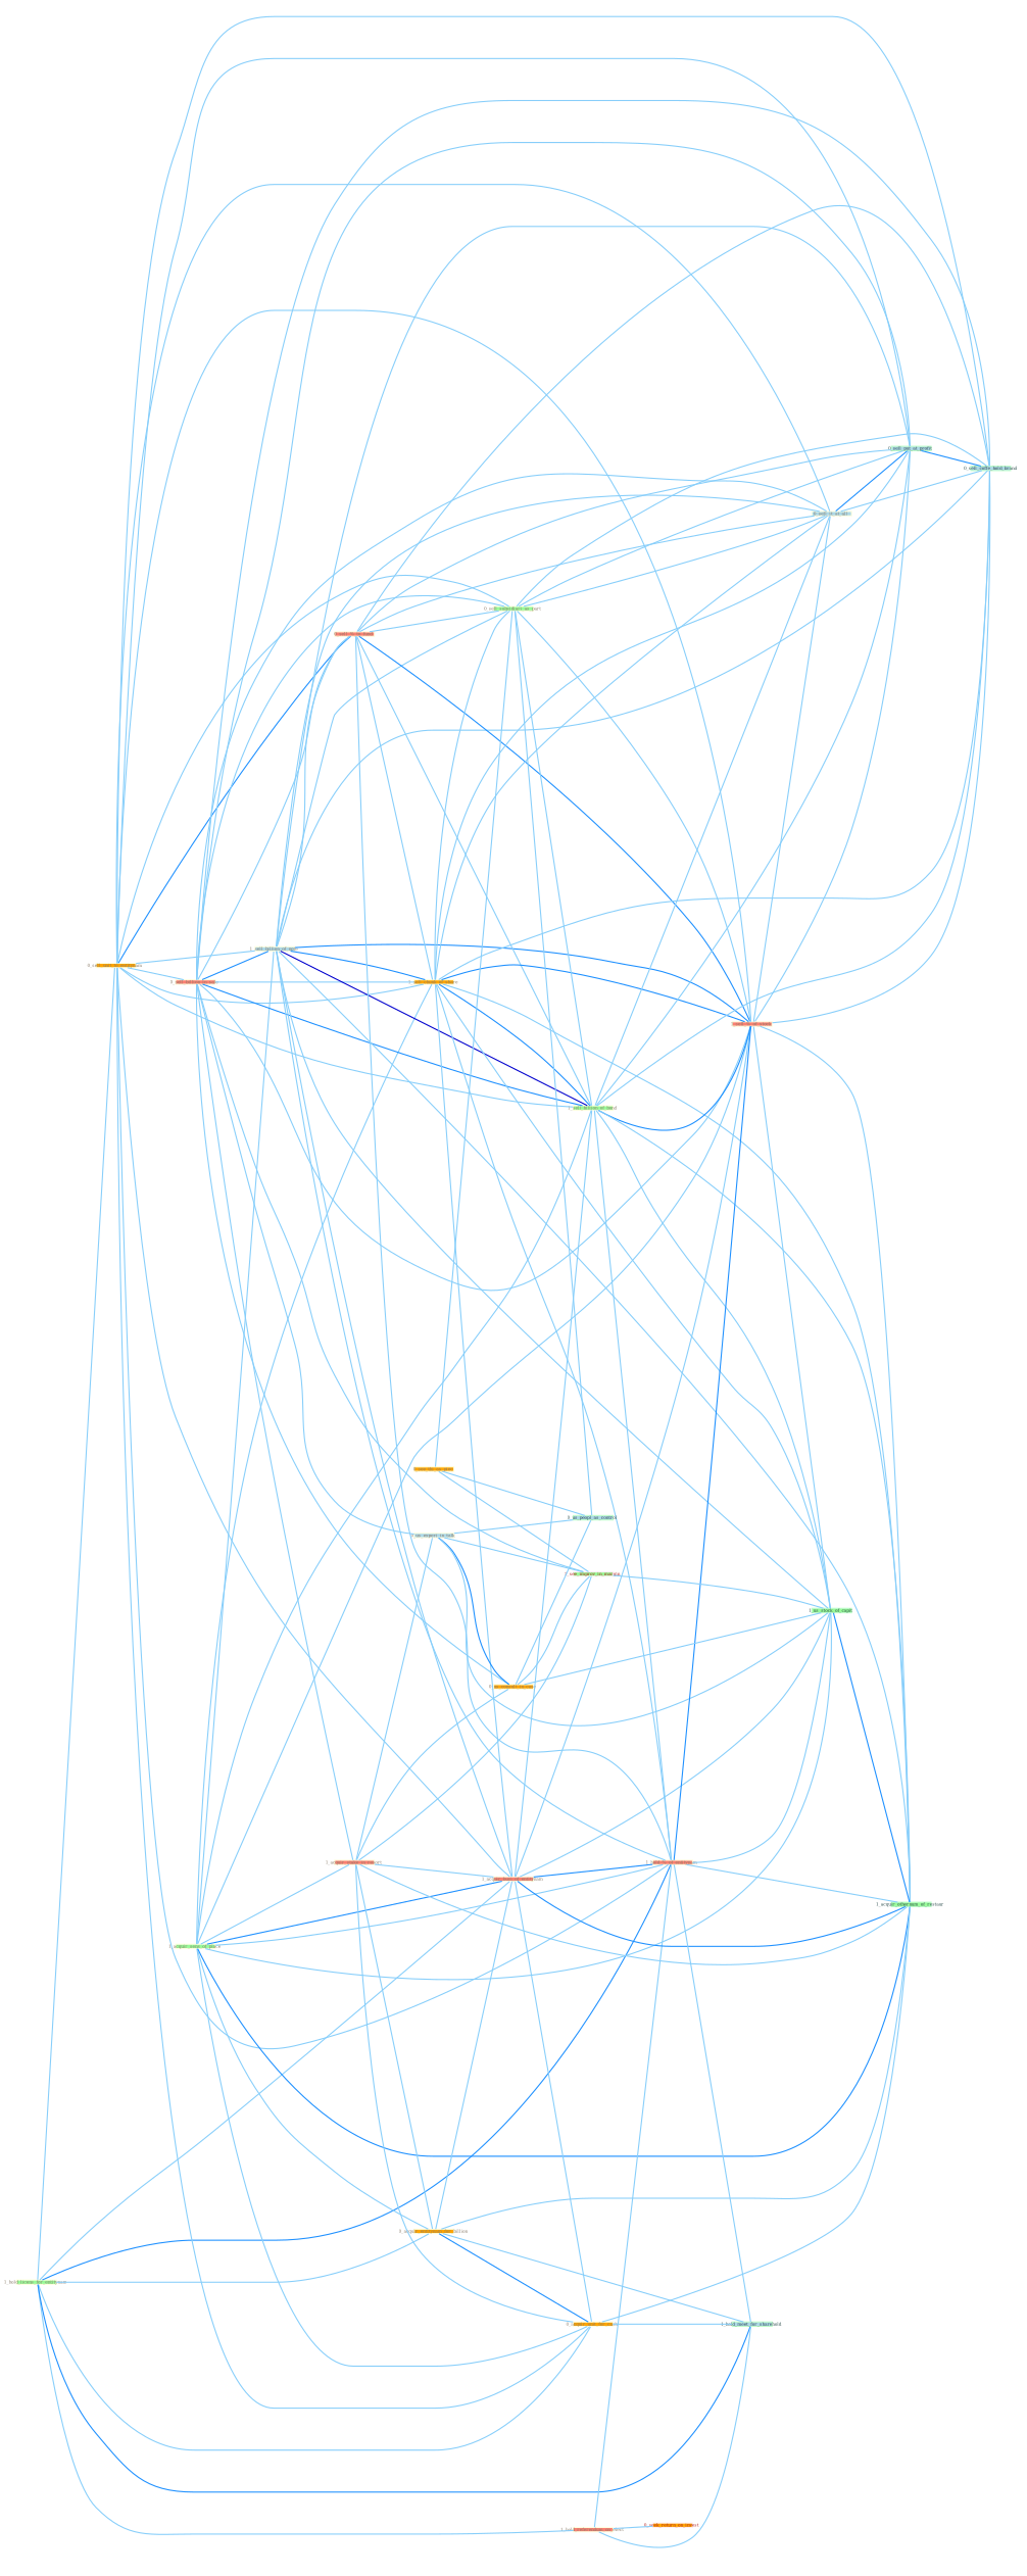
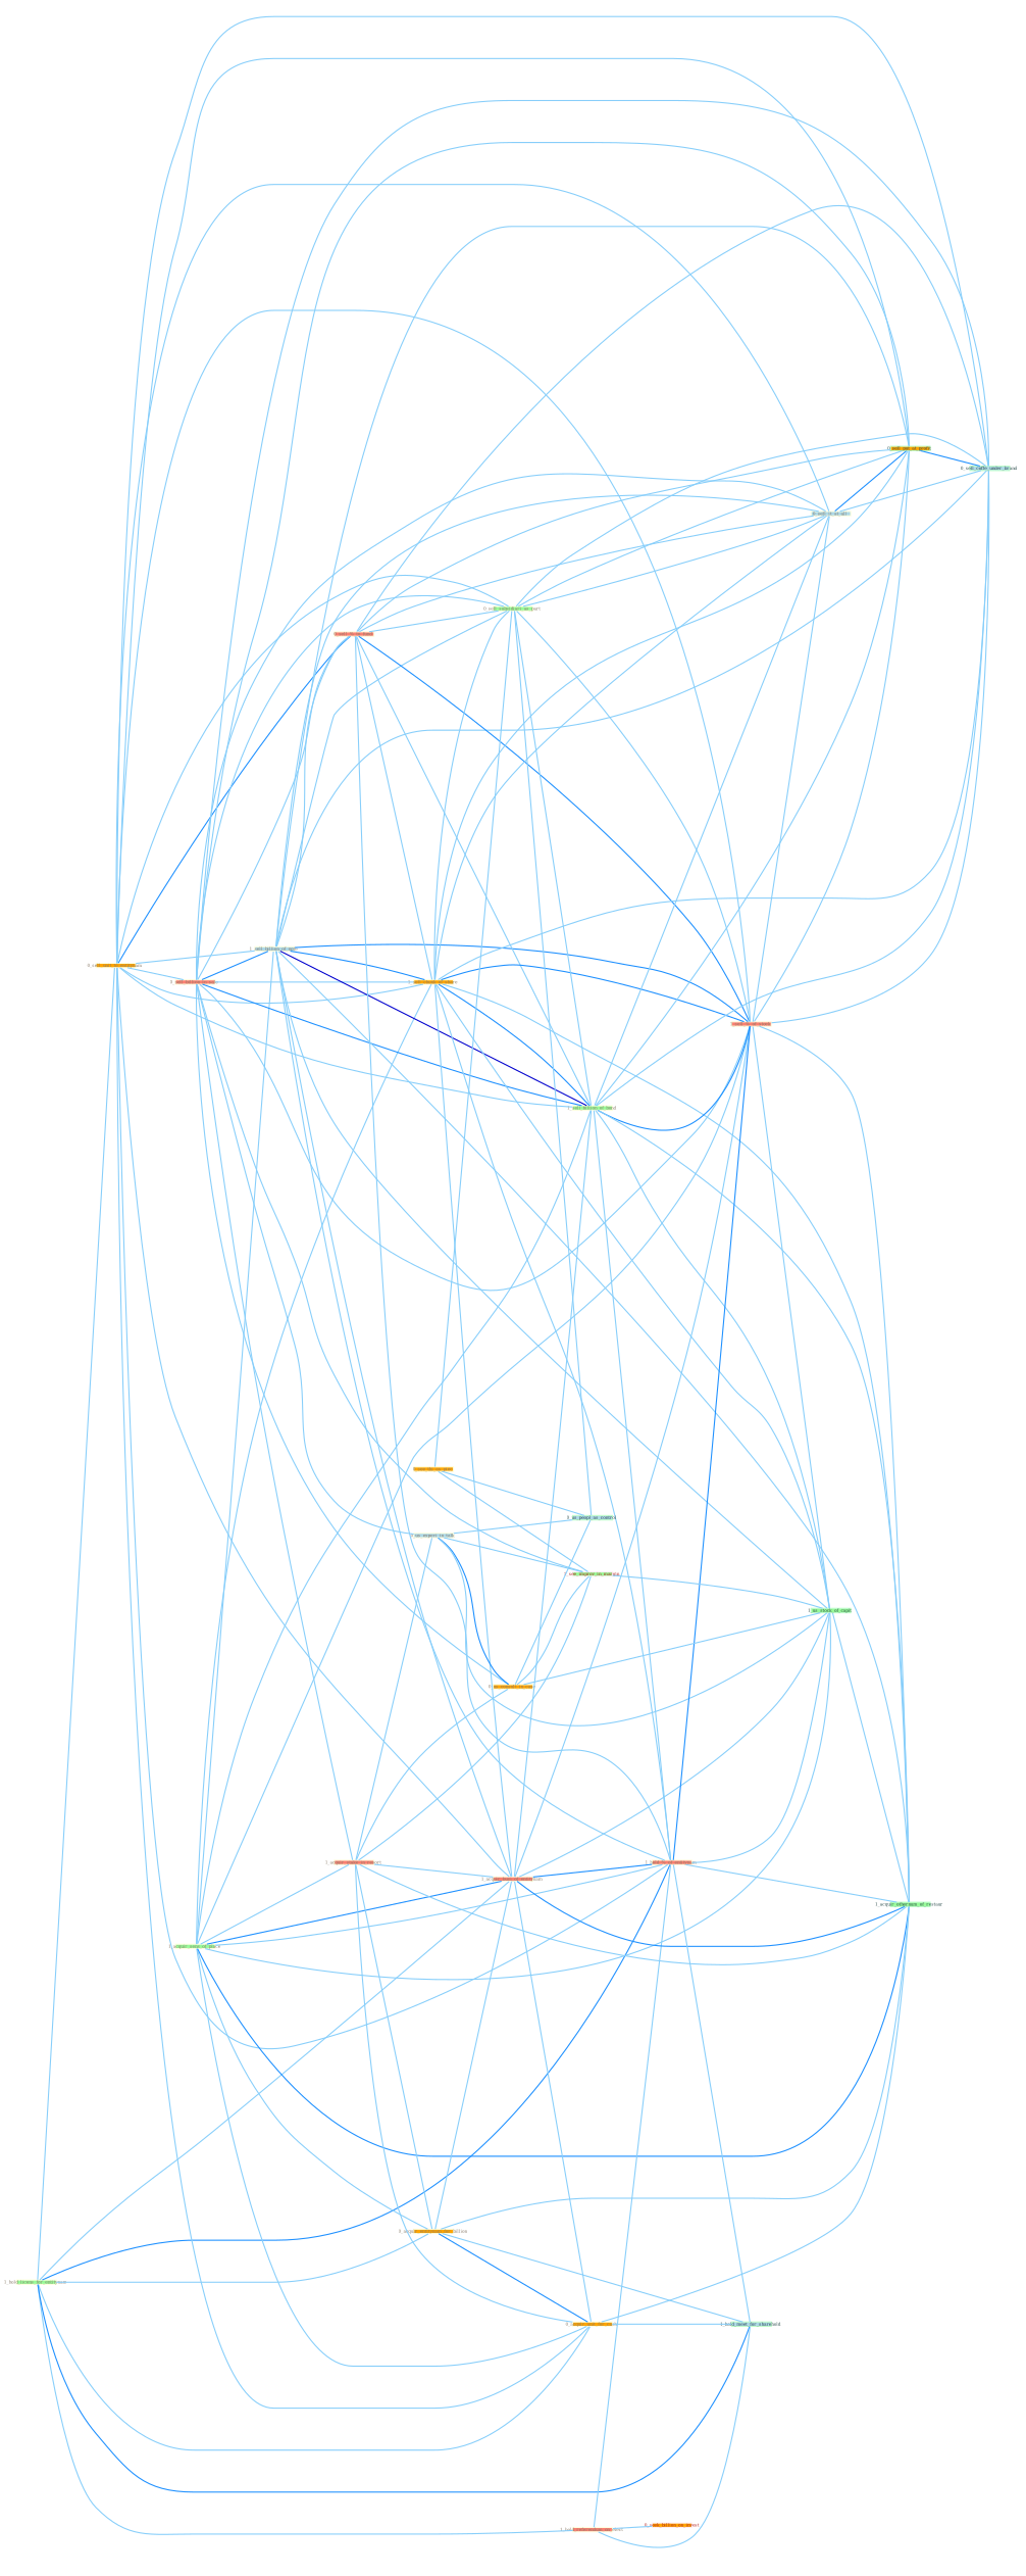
  graph {
    rankdir=LR
    node [color="#ffffe0" fillcolor=orange fixedsize=true fontcolor="#8b7d6b" fontsize=4 shape=polygon style=filled]
    edge [color="#87cefa" w=1]
    "1_hold_licens_for_entitynam " [fillcolor=palegreen height=.06 width=.5]
    "0_sell_unit_to_entitynam " [height=.06 width=.5]
    "1_acquir_sens_of_place " [fillcolor=palegreen height=.06 width=.5]
    "0_sell_billion_in_sale " [fillcolor=salmon height=.06 width=.5]
    "1_sell_billion_of_note " [fillcolor=lightblue height=.06 width=.5]
    "1_acquir_stake_in_resort " [fillcolor=salmon height=.06 width=.5]
    "0_sell_%_to_fund " [fillcolor=salmon height=.06 width=.5]
    "1_sell_chunk_of_share " [height=.06 width=.5]
    "0_acquir_entitynam_for_billion " [height=.06 width=.5]
    "0_see_thi_as_piec " [height=.06 width=.5]
    "1_hold_referendum_on_elect " [fillcolor=salmon height=.06 width=.5]
    "0_us_experi_in_talk " [fillcolor=lightblue height=.06 width=.5]
    "1_acquir_busi_of_entitynam " [fillcolor=salmon height=.06 width=.5]
    "0_sell_subsidiari_as_part " [fillcolor=palegreen height=.06 width=.5]
    "1_sell_billion_of_bond " [fillcolor=palegreen height=.06 width=.5]
    "1_hold_%_of_entitynam " [fillcolor=salmon height=.06 width=.5]
    "0_acquir_unit_for_cash " [height=.06 width=.5]
    "0_us_consult_in_case " [height=.06 width=.5]
    "1_sell_%_of_stock " [fillcolor=salmon height=.06 width=.5]
    "0_sell_it_at_all " [fillcolor=lightblue height=.06 width=.5]
-   "0_seek_return_on_invest " [color="#fff0f5" fontcolor="#b22222" height=.06 width=.5]
+   "0_seek_return_on_invest " [color="#fff0f5" fontcolor="#b22222" height=.06 width=.5 label="0_seek_billion_on_invest"]
    "1_see_improv_in_margin " [color="#fff0f5" fillcolor=palegreen fontcolor="#b22222" height=.06 width=.5]
    "1_hold_meet_for_sharehold " [color="#BDFCC9" fillcolor=lightblue fontcolor="#2f4f4f" height=.06 width=.5]
-   "0_sell_put_at_profit " [color="#BDFCC9" fillcolor=lightblue fontcolor="#2f4f4f" height=.06 width=.5]
-   "0_sell_coffe_under_brand " [color="#BDFCC9" fillcolor=lightblue fontcolor="#2f4f4f" height=.06 width=.5 label="0_sell_coffe_hold_brand"]
+   "0_sell_put_at_profit " [color="#BDFCC9" fontcolor="#2f4f4f" height=.06 width=.5]
+   "0_sell_coffe_under_brand " [color="#BDFCC9" fillcolor=lightblue fontcolor="#2f4f4f" height=.06 width=.5]
    "1_us_stock_of_capit " [color="#BDFCC9" fillcolor=palegreen fontcolor="#2f4f4f" height=.06 width=.5]
    "1_acquir_othernum_of_restaur " [color="#BDFCC9" fillcolor=palegreen fontcolor="#2f4f4f" height=.06 width=.5]
    "0_us_peopl_as_control " [color="#BDFCC9" fillcolor=lightblue fontcolor="#2f4f4f" height=.06 width=.5]
    subgraph sub_1 {
      "1_hold_licens_for_entitynam "
      "0_sell_unit_to_entitynam "
      "1_acquir_sens_of_place "
      "0_sell_billion_in_sale "
      "1_sell_billion_of_note "
      "1_acquir_stake_in_resort "
      "0_sell_%_to_fund "
      "1_sell_chunk_of_share "
      "0_acquir_entitynam_for_billion "
      "0_see_thi_as_piec "
      "1_hold_referendum_on_elect "
      "0_us_experi_in_talk "
      "1_acquir_busi_of_entitynam "
      "0_sell_subsidiari_as_part "
      "1_sell_billion_of_bond "
      "1_hold_%_of_entitynam "
      "0_acquir_unit_for_cash "
      "0_us_consult_in_case "
      "1_sell_%_of_stock "
      "0_sell_it_at_all "
    }
    subgraph sub_2 {
      "0_seek_return_on_invest "
      "1_see_improv_in_margin "
    }
    "1_hold_licens_for_entitynam " -- "0_sell_unit_to_entitynam "
    "1_hold_licens_for_entitynam " -- "0_acquir_entitynam_for_billion "
    "1_hold_licens_for_entitynam " -- "1_hold_referendum_on_elect "
    "1_hold_licens_for_entitynam " -- "1_acquir_busi_of_entitynam "
    "1_hold_licens_for_entitynam " -- "1_hold_%_of_entitynam " [color="#1e90ff" w=2]
    "1_hold_licens_for_entitynam " -- "0_acquir_unit_for_cash "
    "1_hold_licens_for_entitynam " -- "1_hold_meet_for_sharehold " [color="#1e90ff" w=2]
    "0_sell_unit_to_entitynam " -- "0_sell_billion_in_sale "
    "0_sell_unit_to_entitynam " -- "1_sell_billion_of_note "
    "0_sell_unit_to_entitynam " -- "0_sell_%_to_fund " [color="#1e90ff" w=2]
    "0_sell_unit_to_entitynam " -- "1_sell_chunk_of_share "
    "0_sell_unit_to_entitynam " -- "1_acquir_busi_of_entitynam "
    "0_sell_unit_to_entitynam " -- "0_sell_subsidiari_as_part "
    "0_sell_unit_to_entitynam " -- "1_sell_billion_of_bond "
    "0_sell_unit_to_entitynam " -- "1_hold_%_of_entitynam "
    "0_sell_unit_to_entitynam " -- "0_acquir_unit_for_cash "
    "0_sell_unit_to_entitynam " -- "1_sell_%_of_stock "
    "0_sell_unit_to_entitynam " -- "0_sell_it_at_all "
    "0_sell_unit_to_entitynam " -- "0_sell_put_at_profit "
    "0_sell_unit_to_entitynam " -- "0_sell_coffe_under_brand "
    "1_acquir_sens_of_place " -- "1_sell_billion_of_note "
    "1_acquir_sens_of_place " -- "1_acquir_stake_in_resort "
    "1_acquir_sens_of_place " -- "1_sell_chunk_of_share "
    "1_acquir_sens_of_place " -- "0_acquir_entitynam_for_billion "
    "1_acquir_sens_of_place " -- "1_acquir_busi_of_entitynam " [color="#1e90ff" w=2]
    "1_acquir_sens_of_place " -- "1_sell_billion_of_bond "
    "1_acquir_sens_of_place " -- "1_hold_%_of_entitynam "
    "1_acquir_sens_of_place " -- "0_acquir_unit_for_cash "
    "1_acquir_sens_of_place " -- "1_sell_%_of_stock "
    "1_acquir_sens_of_place " -- "1_us_stock_of_capit "
    "1_acquir_sens_of_place " -- "1_acquir_othernum_of_restaur " [color="#1e90ff" w=2]
    "0_sell_billion_in_sale " -- "1_sell_billion_of_note " [color="#1e90ff" w=2]
    "0_sell_billion_in_sale " -- "1_acquir_stake_in_resort "
    "0_sell_billion_in_sale " -- "0_sell_%_to_fund "
    "0_sell_billion_in_sale " -- "1_sell_chunk_of_share "
    "0_sell_billion_in_sale " -- "0_us_experi_in_talk "
    "0_sell_billion_in_sale " -- "0_sell_subsidiari_as_part "
    "0_sell_billion_in_sale " -- "1_sell_billion_of_bond " [color="#1e90ff" w=2]
    "0_sell_billion_in_sale " -- "0_us_consult_in_case "
    "0_sell_billion_in_sale " -- "1_sell_%_of_stock "
    "0_sell_billion_in_sale " -- "0_sell_it_at_all "
    "0_sell_billion_in_sale " -- "1_see_improv_in_margin "
    "0_sell_billion_in_sale " -- "0_sell_put_at_profit "
    "0_sell_billion_in_sale " -- "0_sell_coffe_under_brand "
    "1_sell_billion_of_note " -- "0_sell_%_to_fund "
    "1_sell_billion_of_note " -- "1_sell_chunk_of_share " [color="#1e90ff" w=2]
    "1_sell_billion_of_note " -- "1_acquir_busi_of_entitynam "
    "1_sell_billion_of_note " -- "0_sell_subsidiari_as_part "
    "1_sell_billion_of_note " -- "1_sell_billion_of_bond " [color="#0000cd" w=3]
    "1_sell_billion_of_note " -- "1_hold_%_of_entitynam "
    "1_sell_billion_of_note " -- "1_sell_%_of_stock " [color="#1e90ff" w=2]
    "1_sell_billion_of_note " -- "0_sell_it_at_all "
    "1_sell_billion_of_note " -- "0_sell_put_at_profit "
    "1_sell_billion_of_note " -- "0_sell_coffe_under_brand "
    "1_sell_billion_of_note " -- "1_us_stock_of_capit "
    "1_sell_billion_of_note " -- "1_acquir_othernum_of_restaur "
    "1_acquir_stake_in_resort " -- "0_acquir_entitynam_for_billion "
    "1_acquir_stake_in_resort " -- "0_us_experi_in_talk "
    "1_acquir_stake_in_resort " -- "1_acquir_busi_of_entitynam "
    "1_acquir_stake_in_resort " -- "0_acquir_unit_for_cash "
    "1_acquir_stake_in_resort " -- "0_us_consult_in_case "
    "1_acquir_stake_in_resort " -- "1_see_improv_in_margin "
    "1_acquir_stake_in_resort " -- "1_acquir_othernum_of_restaur "
    "0_sell_%_to_fund " -- "1_sell_chunk_of_share "
    "0_sell_%_to_fund " -- "0_sell_subsidiari_as_part "
    "0_sell_%_to_fund " -- "1_sell_billion_of_bond "
    "0_sell_%_to_fund " -- "1_hold_%_of_entitynam "
    "0_sell_%_to_fund " -- "1_sell_%_of_stock " [color="#1e90ff" w=2]
    "0_sell_%_to_fund " -- "0_sell_it_at_all "
    "0_sell_%_to_fund " -- "0_sell_put_at_profit "
    "0_sell_%_to_fund " -- "0_sell_coffe_under_brand "
    "1_sell_chunk_of_share " -- "1_acquir_busi_of_entitynam "
    "1_sell_chunk_of_share " -- "0_sell_subsidiari_as_part "
    "1_sell_chunk_of_share " -- "1_sell_billion_of_bond " [color="#1e90ff" w=2]
    "1_sell_chunk_of_share " -- "1_hold_%_of_entitynam "
    "1_sell_chunk_of_share " -- "1_sell_%_of_stock " [color="#1e90ff" w=2]
    "1_sell_chunk_of_share " -- "0_sell_it_at_all "
    "1_sell_chunk_of_share " -- "0_sell_put_at_profit "
    "1_sell_chunk_of_share " -- "0_sell_coffe_under_brand "
    "1_sell_chunk_of_share " -- "1_us_stock_of_capit "
    "1_sell_chunk_of_share " -- "1_acquir_othernum_of_restaur "
    "0_acquir_entitynam_for_billion " -- "1_acquir_busi_of_entitynam "
    "0_acquir_entitynam_for_billion " -- "0_acquir_unit_for_cash " [color="#1e90ff" w=2]
    "0_acquir_entitynam_for_billion " -- "1_hold_meet_for_sharehold "
    "0_acquir_entitynam_for_billion " -- "1_acquir_othernum_of_restaur "
    "0_see_thi_as_piec " -- "0_sell_subsidiari_as_part "
    "0_see_thi_as_piec " -- "1_see_improv_in_margin "
    "0_see_thi_as_piec " -- "0_us_peopl_as_control "
    "1_hold_referendum_on_elect " -- "1_hold_%_of_entitynam "
    "1_hold_referendum_on_elect " -- "0_seek_return_on_invest "
    "1_hold_referendum_on_elect " -- "1_hold_meet_for_sharehold "
    "0_us_experi_in_talk " -- "0_us_consult_in_case " [color="#1e90ff" w=2]
    "0_us_experi_in_talk " -- "1_see_improv_in_margin "
    "0_us_experi_in_talk " -- "1_us_stock_of_capit "
    "0_us_experi_in_talk " -- "0_us_peopl_as_control "
    "1_acquir_busi_of_entitynam " -- "1_sell_billion_of_bond "
    "1_acquir_busi_of_entitynam " -- "1_hold_%_of_entitynam " [color="#1e90ff" w=2]
    "1_acquir_busi_of_entitynam " -- "0_acquir_unit_for_cash "
    "1_acquir_busi_of_entitynam " -- "1_sell_%_of_stock "
    "1_acquir_busi_of_entitynam " -- "1_us_stock_of_capit "
    "1_acquir_busi_of_entitynam " -- "1_acquir_othernum_of_restaur " [color="#1e90ff" w=2]
    "0_sell_subsidiari_as_part " -- "1_sell_billion_of_bond "
    "0_sell_subsidiari_as_part " -- "1_sell_%_of_stock "
    "0_sell_subsidiari_as_part " -- "0_sell_it_at_all "
    "0_sell_subsidiari_as_part " -- "0_sell_put_at_profit "
    "0_sell_subsidiari_as_part " -- "0_sell_coffe_under_brand "
    "0_sell_subsidiari_as_part " -- "0_us_peopl_as_control "
    "1_sell_billion_of_bond " -- "1_hold_%_of_entitynam "
    "1_sell_billion_of_bond " -- "1_sell_%_of_stock " [color="#1e90ff" w=2]
    "1_sell_billion_of_bond " -- "0_sell_it_at_all "
    "1_sell_billion_of_bond " -- "0_sell_put_at_profit "
    "1_sell_billion_of_bond " -- "0_sell_coffe_under_brand "
    "1_sell_billion_of_bond " -- "1_us_stock_of_capit "
    "1_sell_billion_of_bond " -- "1_acquir_othernum_of_restaur "
    "1_hold_%_of_entitynam " -- "1_sell_%_of_stock " [color="#1e90ff" w=2]
    "1_hold_%_of_entitynam " -- "1_hold_meet_for_sharehold "
    "1_hold_%_of_entitynam " -- "1_us_stock_of_capit "
    "1_hold_%_of_entitynam " -- "1_acquir_othernum_of_restaur "
    "0_acquir_unit_for_cash " -- "1_hold_meet_for_sharehold "
    "0_acquir_unit_for_cash " -- "1_acquir_othernum_of_restaur "
    "0_us_consult_in_case " -- "1_see_improv_in_margin "
    "0_us_consult_in_case " -- "1_us_stock_of_capit "
    "0_us_consult_in_case " -- "0_us_peopl_as_control "
    "1_sell_%_of_stock " -- "0_sell_it_at_all "
    "1_sell_%_of_stock " -- "0_sell_put_at_profit "
    "1_sell_%_of_stock " -- "0_sell_coffe_under_brand "
    "1_sell_%_of_stock " -- "1_us_stock_of_capit "
    "1_sell_%_of_stock " -- "1_acquir_othernum_of_restaur "
    "0_sell_it_at_all " -- "0_sell_put_at_profit " [color="#1e90ff" w=2]
    "0_sell_it_at_all " -- "0_sell_coffe_under_brand "
    "1_see_improv_in_margin " -- "1_us_stock_of_capit "
    "0_sell_put_at_profit " -- "0_sell_coffe_under_brand " [color="#1e90ff"]
-   "1_us_stock_of_capit " -- "1_acquir_othernum_of_restaur " [color="#1e90ff"]
+   "1_us_stock_of_capit " -- "1_acquir_othernum_of_restaur "
  }
